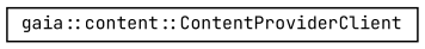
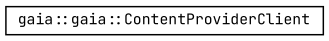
  digraph {
    rankdir=LR
    fontname="JetBrains Mono"
-   n1 [color=black fillcolor=white fontname="JetBrains Mono" fontsize=10 height=0.2 label="gaia::content::ContentProviderClient" shape=record style=filled width=0.4]
+   n1 [color=black fillcolor=white fontname="JetBrains Mono" fontsize=10 height=0.2 label="gaia::gaia::ContentProviderClient" shape=record style=filled width=0.4]
  }
